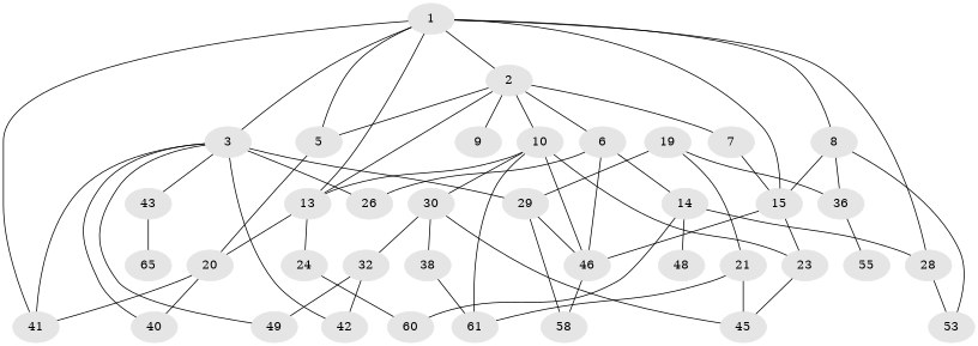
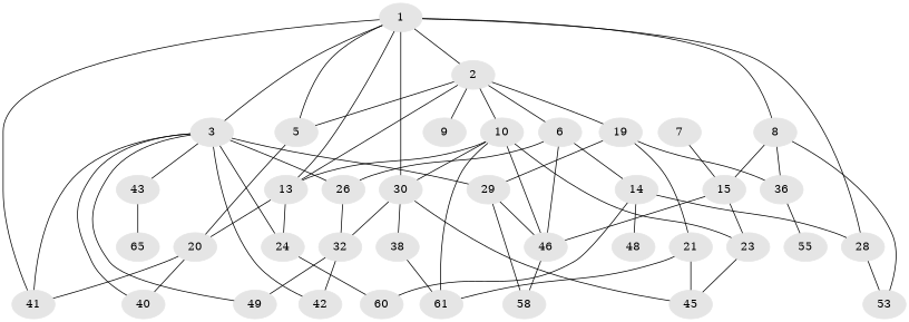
  graph {
    node [color=gray90 style=filled]
    1 [super="+51"]
    2 [super="+4"]
    3 [super="+11"]
    5 [super="+17"]
    8 [super="+12"]
    28 [super="+54"]
    30 [super="+34"]
    41 [super="+48"]
    13 [super="+16"]
    6 [super="+52"]
    7 [super="+27"]
    9
    10 [super="+37"]
    29 [super="+66"]
    24 [super="+35"]
    26 [super="+31"]
    40 [super="+47"]
    42 [super="+44"]
    43 [super="+59"]
    49 [super="+56"]
    20
    15 [super="+22"]
    36 [super="+50"]
    53 [super="+67"]
    46 [super="+63"]
    58
    45 [super="+62"]
    32 [super="+39"]
    38 [super="+69"]
    14 [super="+57"]
    23 [super="+68"]
    61 [super="+64"]
    60
    65
    n35 [label=48]
    19 [super="+33"]
    21
    55
    1 -- 2
    1 -- 3
    1 -- 5
    1 -- 8
    1 -- 28
-   1 -- 15
+   1 -- 30
    1 -- 41
    1 -- 13
    2 -- 5
    2 -- 13
    2 -- 6
-   2 -- 7
+   2 -- 19
    2 -- 9
    2 -- 10
    3 -- 41
    3 -- 29
+   3 -- 24
    3 -- 26
    3 -- 40
    3 -- 42
    3 -- 43
    3 -- 49
    5 -- 20
    8 -- 15
    8 -- 36
    8 -- 53
    28 -- 53
    30 -- 45
    30 -- 32
    30 -- 38
    13 -- 24
    13 -- 20
    6 -- 26
    6 -- 46
    6 -- 14
    7 -- 15
    10 -- 30
    10 -- 13
    10 -- 46
    10 -- 23
    10 -- 61
    29 -- 46
    29 -- 58
    24 -- 60
+   26 -- 32
    43 -- 65
    20 -- 41
    20 -- 40
    15 -- 46
    15 -- 23
    36 -- 55
    46 -- 58
    32 -- 42
    32 -- 49
    38 -- 61
    14 -- 28
    14 -- 60
    14 -- n35
    23 -- 45
    19 -- 29
    19 -- 36
    19 -- 21
    21 -- 45
    21 -- 61
  }
